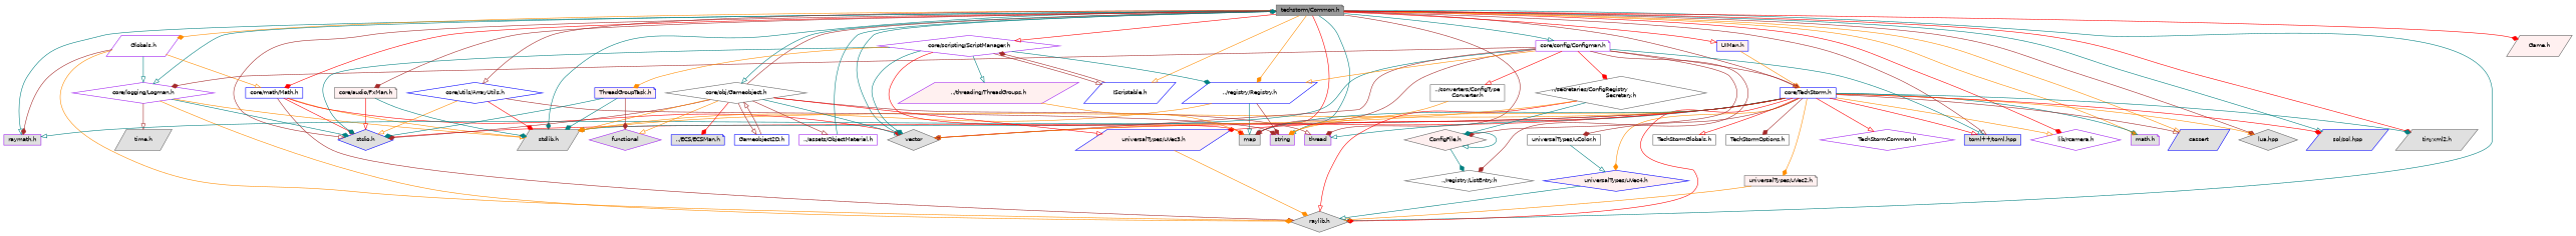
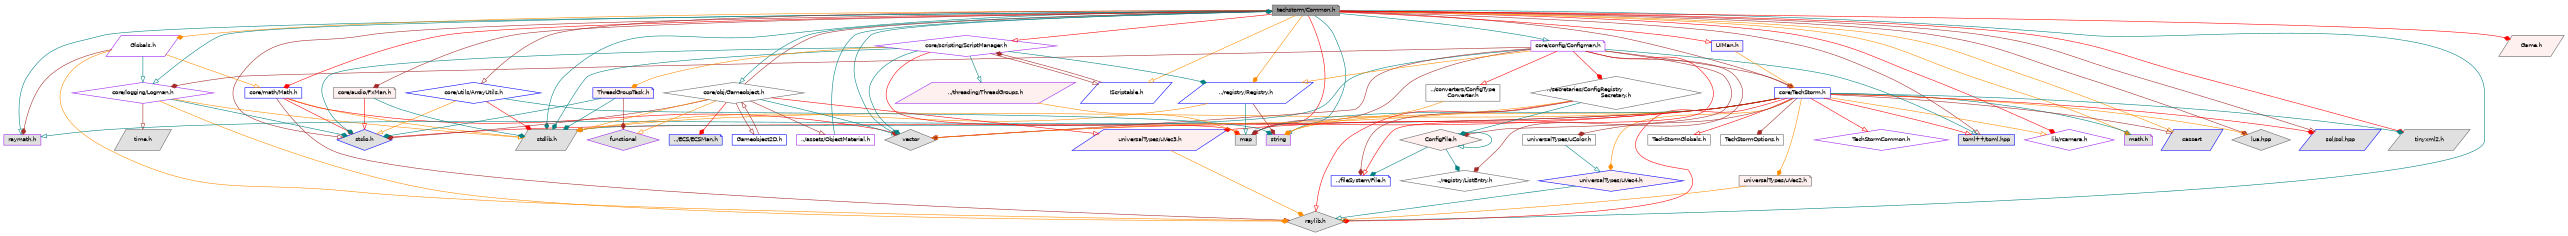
  digraph {
    node [color=gray40 fillcolor=white fontname=Helvetica fontsize=10 shape=diamond style=filled]
    edge [arrowhead=diamond color=teal fontname=Helvetica fontsize=10 labelfontname=Helvetica labelfontsize=10 style=solid]
    n1 [fillcolor=grey60 fontcolor=black height=0.2 label="techstorm/Common.h" shape=note width=0.4]
    n2 [fillcolor="#E0E0E0" height=0.2 label="raylib.h" width=0.4]
    n3 [color=purple fillcolor="#E0E0E0" height=0.2 label="raymath.h" shape=box width=0.4]
    n4 [color=purple height=0.2 label="lib/rcamera.h" width=0.4]
    n5 [color=blue fillcolor="#E0E0E0" height=0.2 label="stdio.h" width=0.4]
    n6 [fillcolor="#E0E0E0" height=0.2 label="stdlib.h" shape=parallelogram width=0.4]
    n7 [color=purple fillcolor="#E0E0E0" height=0.2 label=string shape=box width=0.4]
    n8 [fillcolor="#E0E0E0" height=0.2 label=vector width=0.4]
    n9 [fillcolor="#E0E0E0" height=0.2 label=map shape=box width=0.4]
-   n10 [color=purple fillcolor="#E0E0E0" height=0.2 label=thread shape=note width=0.4]
    n11 [color=purple fillcolor="#E0E0E0" height=0.2 label="math.h" shape=note width=0.4]
    n12 [color=blue fillcolor="#E0E0E0" height=0.2 label=cassert shape=parallelogram width=0.4]
    n13 [fillcolor="#E0E0E0" height=0.2 label="lua.hpp" width=0.4]
    n14 [color=blue fillcolor="#E0E0E0" height=0.2 label="sol/sol.hpp" shape=parallelogram width=0.4]
    n15 [color=blue fillcolor="#E0E0E0" height=0.2 label="toml++/toml.hpp" shape=box width=0.4]
    n16 [fillcolor="#E0E0E0" height=0.2 label="tinyxml2.h" shape=parallelogram width=0.4]
    n17 [color=purple height=0.2 label="Globals.h" shape=parallelogram width=0.4]
    n18 [color=blue height=0.2 label="core/math/Math.h" shape=box width=0.4]
    n19 [color=purple height=0.2 label="core/logging/Logman.h" width=0.4]
    n20 [color=blue height=0.2 label="core/TechStorm.h" shape=box width=0.4]
    n21 [color=purple height=0.2 label="core/config/Configman.h" shape=note width=0.4]
    n22 [color=blue height=0.2 label="../registry/Registry.h" shape=parallelogram width=0.4]
    n23 [height=0.2 label="core/obj/Gameobject.h" width=0.4]
    n24 [color=purple height=0.2 label="core/scripting/ScriptManager.h" width=0.4]
    n25 [color=blue height=0.2 label="IScriptable.h" shape=parallelogram width=0.4]
    n26 [color=blue height=0.2 label="core/utils/ArrayUtils.h" width=0.4]
    n27 [fillcolor="#FFF0F0" height=0.2 label="core/audio/FxMan.h" shape=note width=0.4]
    n28 [color=blue fillcolor="#FFF0F0" height=0.2 label="UIMan.h" shape=box width=0.4]
    n29 [fillcolor="#FFF0F0" height=0.2 label="Game.h" shape=parallelogram width=0.4]
    n30 [fillcolor="#E0E0E0" height=0.2 label="time.h" shape=parallelogram width=0.4]
    n31 [height=0.2 label="TechStormOptions.h" shape=box width=0.4]
    n32 [color=purple height=0.2 label="TechStormCommon.h" width=0.4]
    n33 [height=0.2 label="TechStormGlobals.h" shape=box width=0.4]
    n34 [fillcolor="#FFF0F0" height=0.2 label="universalTypes/uVec2.h" shape=note width=0.4]
    n35 [color=blue fillcolor="#FFF0F0" height=0.2 label="universalTypes/uVec3.h" shape=parallelogram width=0.4]
    n36 [color=blue fillcolor="#FFF0F0" height=0.2 label="universalTypes/uVec4.h" width=0.4]
    n37 [height=0.2 label="universalTypes/uColor.h" shape=box width=0.4]
+   n38 [color=blue height=0.2 label="../fileSystem/File.h" shape=note width=0.4]
    n39 [fillcolor="#FFF0F0" height=0.2 label="ConfigFile.h" width=0.4]
    n40 [height=0.2 label="../registry/ListEntry.h" width=0.4]
    n41 [height=0.2 label="../converters/ConfigType\lConverter.h" shape=box width=0.4]
    n42 [height=0.2 label="../secretaries/ConfigRegistry\lSecretary.h" width=0.4]
    n43 [color=blue height=0.2 label="Gameobject2D.h" shape=box width=0.4]
    n44 [color=blue fillcolor="#E0E0E0" height=0.2 label="../ECS/ECSMan.h" shape=note width=0.4]
    n45 [color=purple height=0.2 label="../assets/ObjectMaterial.h" shape=box width=0.4]
    n46 [color=purple fillcolor="#E0E0E0" height=0.2 label=functional width=0.4]
    n47 [color=purple fillcolor="#FFF0F0" height=0.2 label="../threading/ThreadGroups.h" shape=parallelogram width=0.4]
    n48 [color=blue fillcolor="#FFF0F0" height=0.2 label="ThreadGroupTask.h" shape=note width=0.4]
    n1 -> n2
    n1 -> n3 [arrowhead=onormal]
    n1 -> n4 [color=red]
    n1 -> n5 [arrowhead=onormal color=brown]
    n1 -> n6
    n1 -> n7 [arrowhead=onormal]
    n1 -> n8 [arrowhead=onormal]
    n1 -> n9 [arrowhead=onormal color=red]
-   n1 -> n10 [color=brown]
    n1 -> n11 [color=darkorange]
    n1 -> n12 [arrowhead=onormal color=darkorange]
    n1 -> n13 [color=brown]
-   n1 -> n14 [arrowhead=onormal]
+   n1 -> n14 [arrowhead=onormal color=brown]
    n1 -> n15 [arrowhead=onormal color=brown]
    n1 -> n16 [color=red]
    n1 -> n17 [color=darkorange]
    n1 -> n18 [color=red]
    n1 -> n19 [arrowhead=onormal]
    n1 -> n20 [arrowhead=onormal color=brown]
    n1 -> n21 [arrowhead=onormal]
    n1 -> n22 [color=darkorange]
    n1 -> n23 [arrowhead=onormal]
    n1 -> n24 [arrowhead=onormal color=red]
    n1 -> n25 [arrowhead=onormal color=darkorange]
    n1 -> n26 [arrowhead=onormal color=brown]
    n1 -> n27 [color=brown]
    n1 -> n28 [arrowhead=onormal color=red]
    n1 -> n29 [color=red]
    n17 -> n2 [color=darkorange]
    n17 -> n3 [color=brown]
    n17 -> n18 [arrowhead=onormal color=darkorange]
    n17 -> n19 [arrowhead=onormal]
    n18 -> n2 [arrowhead=onormal color=brown]
    n18 -> n5 [color=red]
    n18 -> n6 [arrowhead=onormal color=darkorange]
    n18 -> n8 [color=red]
    n19 -> n2 [color=darkorange]
    n19 -> n5
    n19 -> n6 [arrowhead=onormal color=darkorange]
    n19 -> n30 [arrowhead=onormal color=brown]
    n20 -> n2 [color=red]
    n20 -> n3 [arrowhead=onormal]
    n20 -> n4 [arrowhead=onormal color=darkorange]
    n20 -> n5 [color=red]
    n20 -> n6 [color=darkorange]
    n20 -> n7 [color=darkorange]
    n20 -> n8 [arrowhead=onormal color=red]
    n20 -> n9 [arrowhead=onormal]
-   n20 -> n10 [arrowhead=onormal]
    n20 -> n11 [arrowhead=onormal]
    n20 -> n12 [arrowhead=onormal color=brown]
    n20 -> n13 [arrowhead=onormal color=darkorange]
    n20 -> n14 [color=red]
    n20 -> n15 [arrowhead=onormal color=red]
    n20 -> n16
    n20 -> n31 [color=brown]
    n20 -> n32 [arrowhead=onormal color=red]
    n20 -> n33 [arrowhead=onormal color=red]
    n20 -> n34 [color=darkorange]
    n20 -> n35 [color=red]
    n20 -> n36 [color=darkorange]
    n20 -> n37 [color=brown]
    n21 -> n6 [arrowhead=onormal]
    n21 -> n8 [color=brown]
    n21 -> n9 [color=brown]
    n21 -> n15 [arrowhead=onormal]
    n21 -> n19 [color=brown]
    n21 -> n20 [color=brown]
    n21 -> n22 [arrowhead=onormal color=darkorange]
+   n21 -> n38 [arrowhead=onormal color=red]
    n21 -> n39 [color=brown]
    n21 -> n40 [color=brown]
    n21 -> n41 [arrowhead=onormal color=red]
    n21 -> n42 [color=red]
    n22 -> n6 [color=darkorange]
    n22 -> n7 [color=brown]
    n22 -> n9 [arrowhead=onormal]
    n23 -> n1 [arrowhead=onormal color=brown]
    n23 -> n5 [color=brown]
    n23 -> n6 [arrowhead=onormal color=darkorange]
    n23 -> n8 [arrowhead=onormal]
-   n23 -> n10 [arrowhead=onormal color=brown]
    n23 -> n35 [arrowhead=onormal color=red]
    n23 -> n43 [arrowhead=onormal color=brown]
    n23 -> n44 [color=red]
    n23 -> n45 [arrowhead=onormal color=brown]
    n23 -> n46 [arrowhead=onormal color=darkorange]
    n24 -> n5
+   n24 -> n6
    n24 -> n8
    n24 -> n9 [color=red]
    n24 -> n22
    n24 -> n25 [arrowhead=onormal color=brown]
    n24 -> n47 [arrowhead=onormal]
    n24 -> n48 [color=darkorange]
    n25 -> n24 [color=brown]
    n26 -> n5 [arrowhead=onormal color=darkorange]
    n26 -> n6 [color=red]
-   n26 -> n7 [color=brown]
+   n26 -> n7
    n27 -> n5 [arrowhead=onormal color=red]
    n27 -> n6
    n28 -> n20 [arrowhead=onormal color=darkorange]
    n34 -> n2 [arrowhead=onormal color=darkorange]
    n35 -> n2 [color=darkorange]
    n36 -> n2 [arrowhead=onormal]
    n37 -> n36 [arrowhead=onormal]
+   n39 -> n38
    n39 -> n39 [arrowhead=onormal]
    n39 -> n40
    n41 -> n7 [color=darkorange]
    n42 -> n2 [arrowhead=onormal color=red]
    n42 -> n8 [arrowhead=onormal color=darkorange]
+   n42 -> n38 [color=brown]
    n42 -> n39
    n43 -> n23 [arrowhead=onormal color=brown]
    n45 -> n1
    n47 -> n9 [arrowhead=onormal color=darkorange]
    n48 -> n5
    n48 -> n6
    n48 -> n46 [color=brown]
  }
